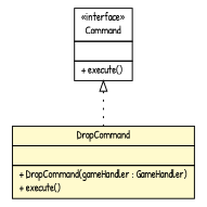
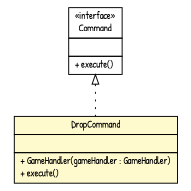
  digraph {
    nodesep=0.25
    ranksep=0.5
    fontname="Patrick Hand"
    node [fontcolor=black fontname="Patrick Hand" fontsize=10.0 shape=plaintext]
-   n1 [label=<<table title="com.github.tilastokeskus.matertis.core.command.DropCommand" border="0" cellborder="1" cellspacing="0" cellpadding="2" port="p" bgcolor="lemonChiffon" href="./DropCommand.html"> 		<tr><td><table border="0" cellspacing="0" cellpadding="1"> <tr><td align="center" balign="center"> DropCommand </td></tr> 		</table></td></tr> 		<tr><td><table border="0" cellspacing="0" cellpadding="1"> <tr><td align="left" balign="left">  </td></tr> 		</table></td></tr> 		<tr><td><table border="0" cellspacing="0" cellpadding="1"> <tr><td align="left" balign="left"> + DropCommand(gameHandler : GameHandler) </td></tr> <tr><td align="left" balign="left"> + execute() </td></tr> 		</table></td></tr> 		</table>>]
+   n1 [label=<<table title="com.github.tilastokeskus.matertis.core.command.DropCommand" border="0" cellborder="1" cellspacing="0" cellpadding="2" port="p" bgcolor="lemonChiffon" href="./DropCommand.html"> 		<tr><td><table border="0" cellspacing="0" cellpadding="1"> <tr><td align="center" balign="center"> DropCommand </td></tr> 		</table></td></tr> 		<tr><td><table border="0" cellspacing="0" cellpadding="1"> <tr><td align="left" balign="left">  </td></tr> 		</table></td></tr> 		<tr><td><table border="0" cellspacing="0" cellpadding="1"> <tr><td align="left" balign="left"> + GameHandler(gameHandler : GameHandler) </td></tr> <tr><td align="left" balign="left"> + execute() </td></tr> 		</table></td></tr> 		</table>>]
    n2 [label=<<table title="com.github.tilastokeskus.matertis.core.command.Command" border="0" cellborder="1" cellspacing="0" cellpadding="2" port="p" href="./Command.html"> 		<tr><td><table border="0" cellspacing="0" cellpadding="1"> <tr><td align="center" balign="center"> &#171;interface&#187; </td></tr> <tr><td align="center" balign="center"> Command </td></tr> 		</table></td></tr> 		<tr><td><table border="0" cellspacing="0" cellpadding="1"> <tr><td align="left" balign="left">  </td></tr> 		</table></td></tr> 		<tr><td><table border="0" cellspacing="0" cellpadding="1"> <tr><td align="left" balign="left"> + execute() </td></tr> 		</table></td></tr> 		</table>>]
    n2 -> n1 [arrowtail=empty dir=back fontname="Patrick Hand" fontsize=10 headport=p labelfontname=arial labelfontsize=10 style=dotted tailport=p]
  }
